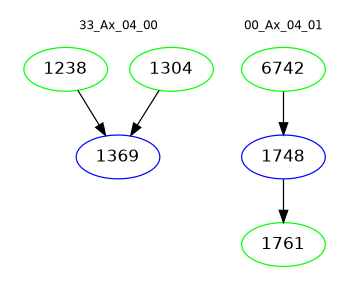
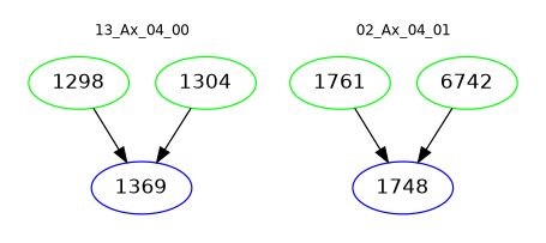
  digraph {
    fontname="DejaVu Sans"
    node [color=green fontname="DejaVu Sans"]
    edge [color=black fontname="DejaVu Sans"]
    n1 [label=1304]
    n2 [color=blue label=1369]
-   n3 [label=1238]
+   n3 [label=1298]
    n4 [label=6742]
    n5 [color=blue label=1748]
    n6 [label=1761]
    subgraph cluster_1 {
      color=white
      fontsize=10
-     label="33_Ax_04_00"
+     label="13_Ax_04_00"
      n1
      n2
      n3
    }
    subgraph cluster_2 {
      color=white
      fontsize=10
-     label="00_Ax_04_01"
+     label="02_Ax_04_01"
      n4
      n5
      n6
    }
    n1 -> n2
    n3 -> n2
    n4 -> n5
-   n5 -> n6
+   n6 -> n5
  }
